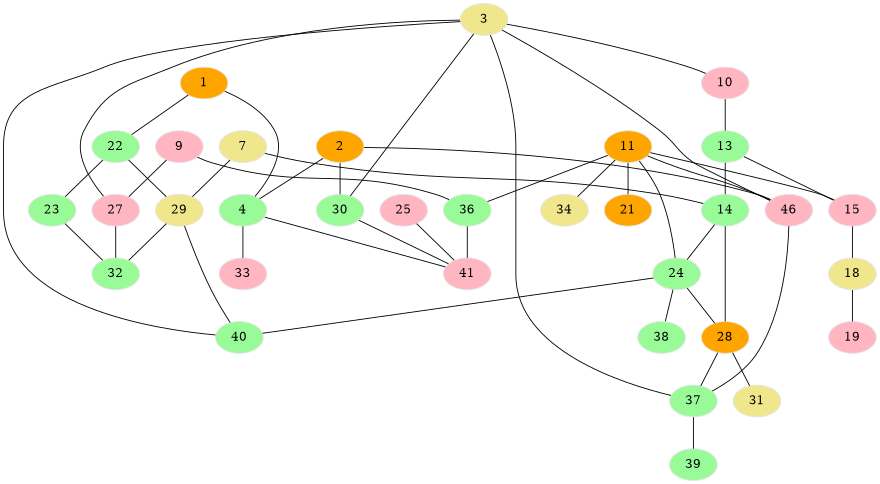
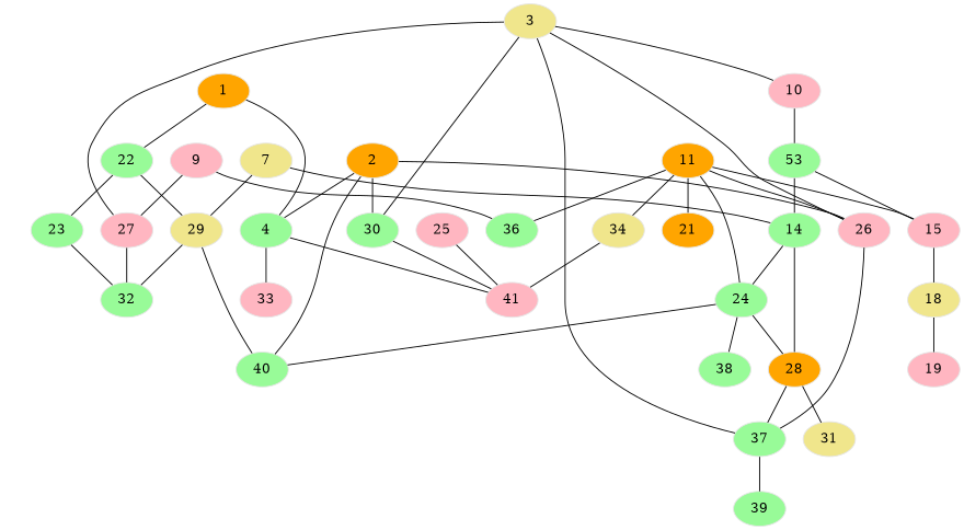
  graph {
    node [color=gray90 fillcolor=palegreen style=filled]
    edge [weight=1.0]
    1 [fillcolor=orange]
    4
    22
    33 [fillcolor=lightpink]
    41 [fillcolor=lightpink]
    29 [fillcolor=khaki]
    23
    2 [fillcolor=orange]
-   26 [fillcolor=lightpink label=46]
+   26 [fillcolor=lightpink]
    30
    37
    3 [fillcolor=khaki]
    10 [fillcolor=lightpink]
    27 [fillcolor=lightpink]
    40
-   13
+   13 [label=53]
    32
    39
    7 [fillcolor=khaki]
    14
    24
    28 [fillcolor=orange]
    9 [fillcolor=lightpink]
    36
    15 [fillcolor=lightpink]
    11 [fillcolor=orange]
    21 [fillcolor=orange]
    34 [fillcolor=khaki]
    18 [fillcolor=khaki]
    38
    31 [fillcolor=khaki]
    19 [fillcolor=lightpink]
    25 [fillcolor=lightpink]
    1 -- 4
    1 -- 22
    4 -- 33
    4 -- 41
    22 -- 29 [weight=2.0]
    22 -- 23
    29 -- 40
    29 -- 32
    23 -- 32
    2 -- 4 [weight=2.0]
    2 -- 26
    2 -- 30
    26 -- 37
    30 -- 41
    37 -- 39
    3 -- 26
    3 -- 30
    3 -- 37
    3 -- 10
    3 -- 27
-   3 -- 40
+   2 -- 40
    10 -- 13
    27 -- 32
    13 -- 14
    13 -- 15
    7 -- 29
    7 -- 14
    14 -- 24
    14 -- 28
    24 -- 40
    24 -- 28
    24 -- 38
    28 -- 37
    28 -- 31
    9 -- 27
    9 -- 36
    15 -- 18
    11 -- 26
    11 -- 24
    11 -- 36
    11 -- 15
    11 -- 21
    11 -- 34
-   36 -- 41 [weight=2.0]
+   34 -- 41 [weight=2.0]
    18 -- 19
    25 -- 41
  }
